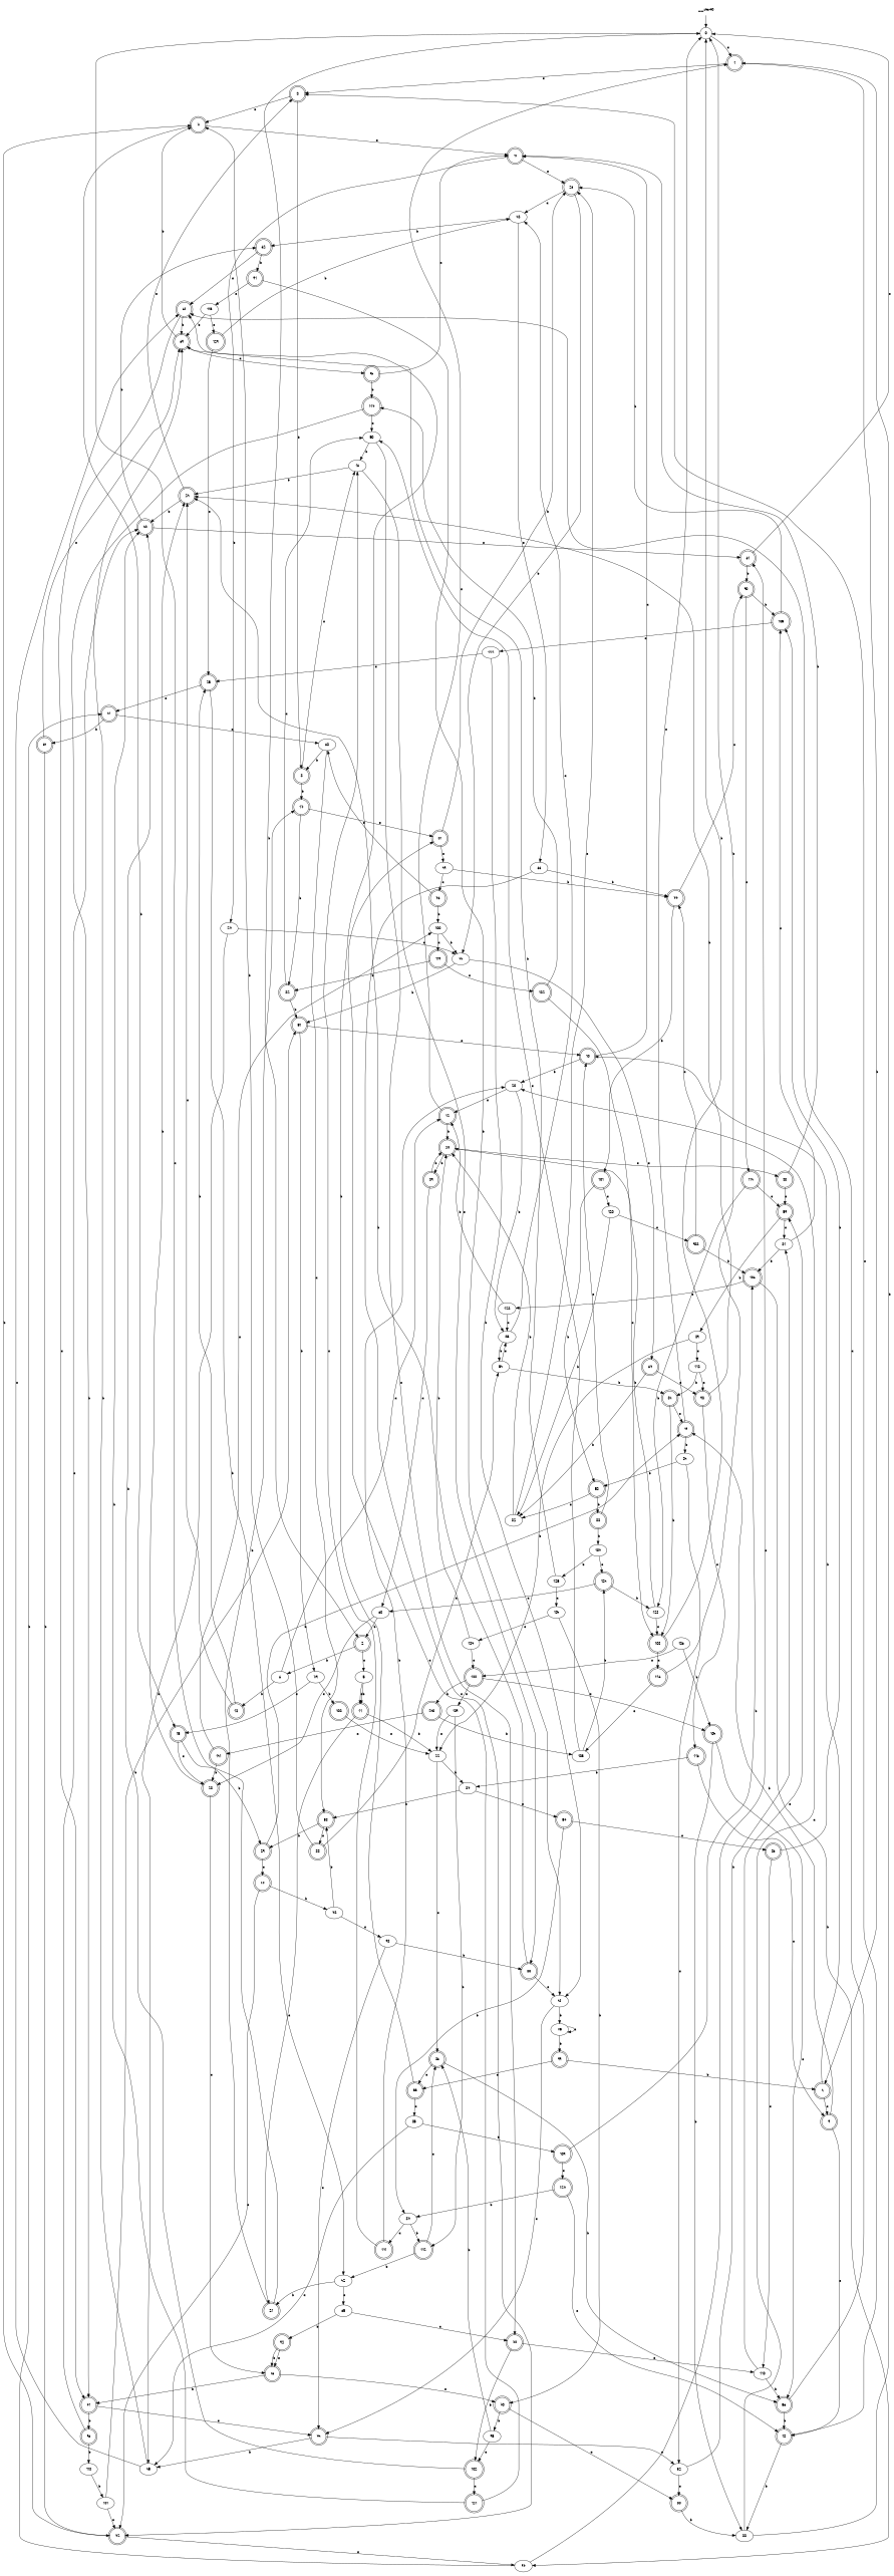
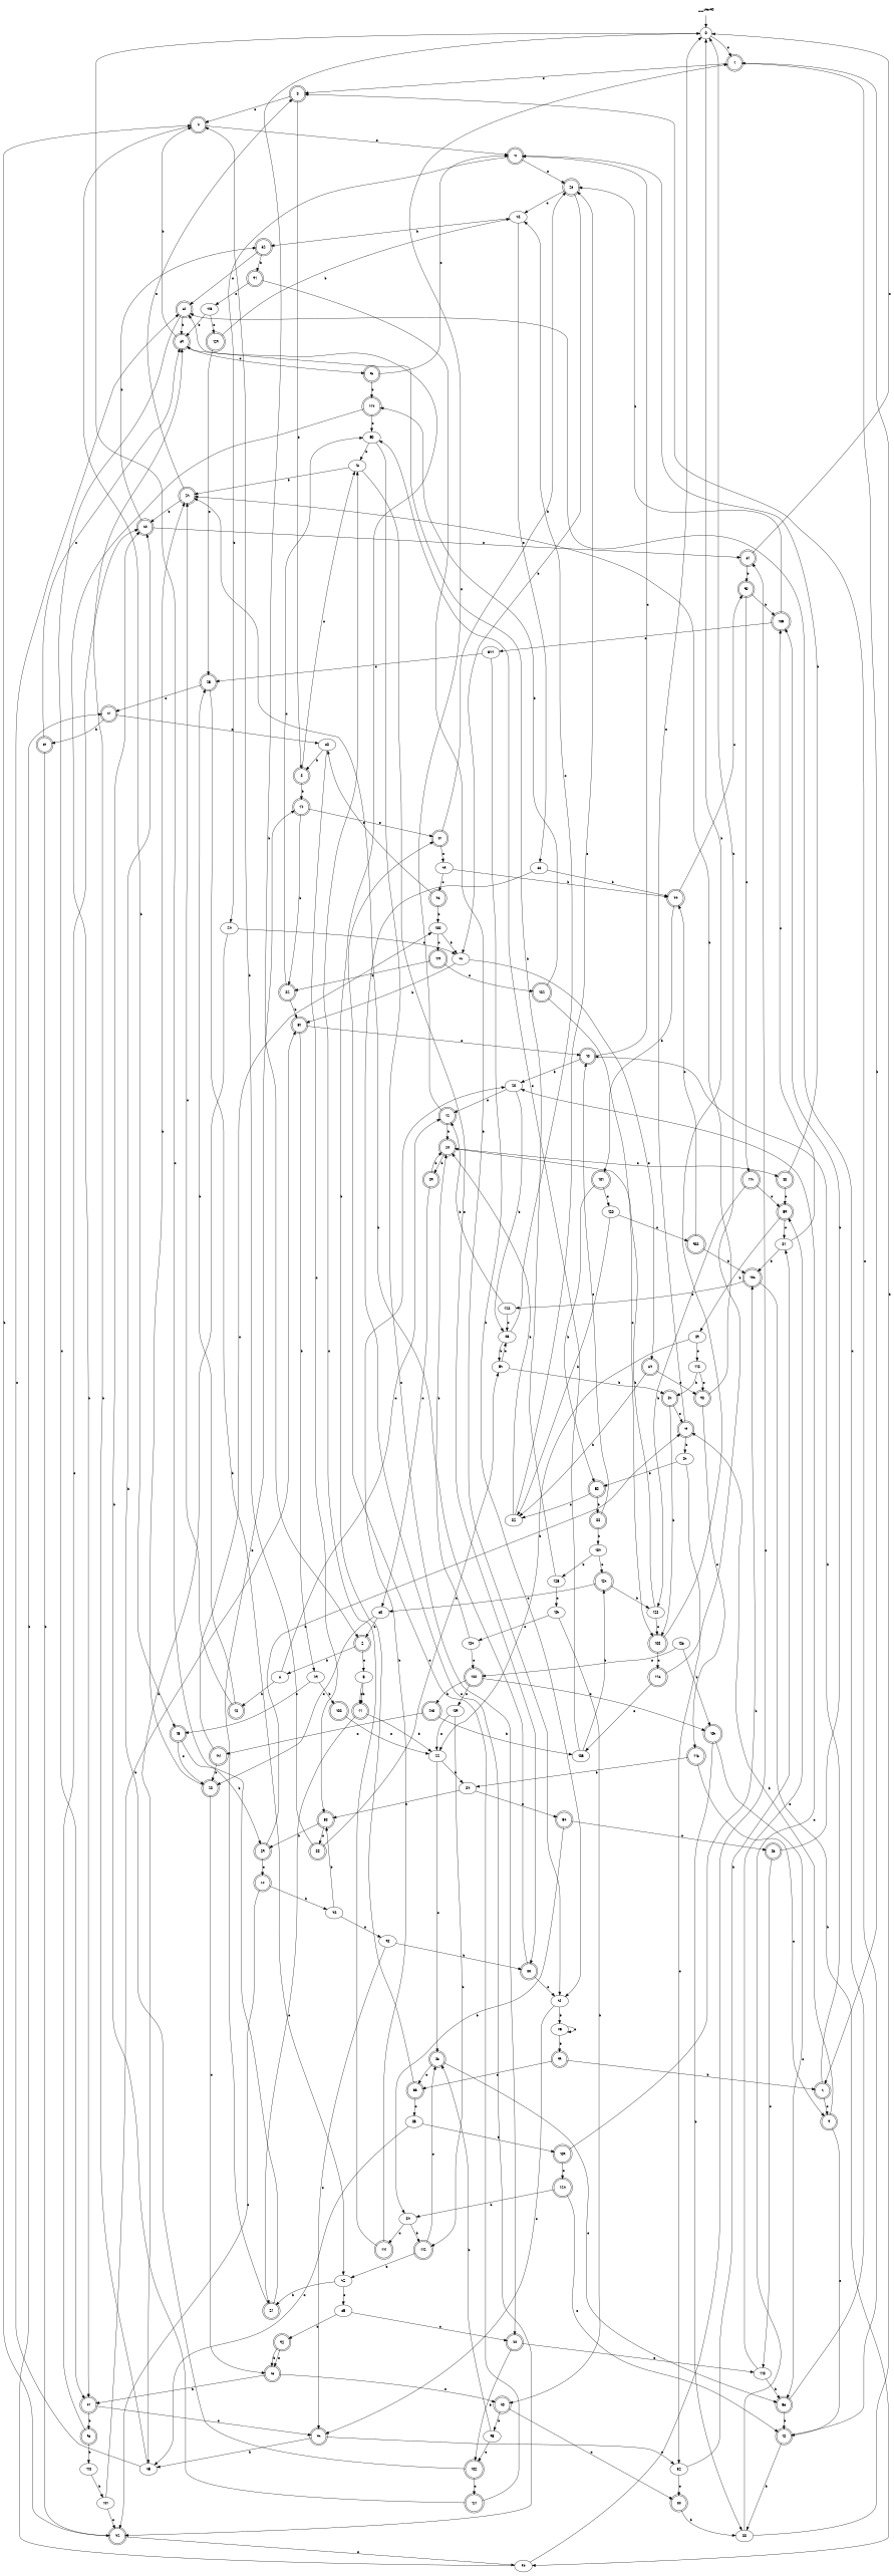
  digraph {
    fontname="Patrick Hand"
    node [fontname="Patrick Hand" shape=doublecircle]
    edge [fontname="Patrick Hand"]
    __start0 [shape=none]
    0 [shape=circle]
    1
    2
    3
    4
    5 [shape=""]
    6 [shape=""]
    7
    8
    9
    10
    11
    12
    13
    14
    15
    16 [shape=""]
    17
    18
    19
    20 [shape=""]
    21
    22 [shape=""]
    23
    24
    25
    26
    27 [shape=""]
    28
    29
    30
    31
    32
    33 [shape=""]
    34 [shape=""]
    35 [shape=""]
    36
    37 [shape=""]
    38
    39
    40
    41
    42 [shape=""]
    43 [shape=""]
    44 [shape=""]
    45 [shape=""]
    46
    47
    48 [shape=""]
    49 [shape=""]
    50 [shape=""]
    51
    52 [shape=""]
    53
    54 [shape=""]
    55
    56
    57
    58
    59
    60 [shape=""]
    61
    62
    63 [shape=""]
    64
    65 [shape=""]
    66 [shape=""]
    67
    68
    69
    70
    71
    72
    73 [shape=""]
    74
    75 [shape=""]
    76
    77
    78
    79 [shape=""]
    80
    81 [shape=""]
    82 [shape=""]
    83
    84
    85 [shape=""]
    86
    87 [shape=""]
    88
    89 [shape=""]
    90
    91
    92
    93
    94
    95 [shape=""]
    96
    97 [shape=""]
    98 [shape=""]
    99
    100 [shape=""]
    101
    102
    110 [shape=""]
    103
    105
    106
    107 [shape=""]
    108
    109
    111
    112
    113 [shape=""]
    114
    115 [shape=""]
    116
    117
    118 [shape=""]
    119
    120 [shape=""]
    121
    104
-   122 [shape=""]
+   122 [label=522 shape=""]
    123 [shape=""]
    124
    125 [shape=""]
    126
    127
    128 [shape=""]
    129
    131 [shape=""]
    132
    n134 [label=933]
    134 [shape=""]
    135 [shape=""]
    137 [shape=""]
    136 [shape=""]
    138
    139 [shape=""]
    n141 [label=240]
    141
    __start0 -> 0
    0 -> 1 [label=a]
    0 -> 2 [label=b]
    1 -> 3 [label=a]
    1 -> 4 [label=b]
    2 -> 5 [label=a]
    2 -> 6 [label=b]
    3 -> 7 [label=a]
    3 -> 8 [label=b]
    4 -> 9 [label=a]
    4 -> 10 [label=b]
    5 -> 11 [label=a]
    5 -> 11 [label=b]
    6 -> 12 [label=a]
    6 -> 13 [label=b]
    7 -> 14 [label=a]
    7 -> 15 [label=b]
    8 -> 16 [label=a]
    8 -> 17 [label=b]
    9 -> 18 [label=a]
    9 -> 19 [label=b]
    10 -> 14 [label=a]
    10 -> 20 [label=b]
    11 -> 21 [label=a]
    11 -> 22 [label=b]
    12 -> 1 [label=a]
    12 -> 23 [label=b]
    13 -> 24 [label=a]
    13 -> 25 [label=b]
    14 -> 26 [label=a]
    14 -> 27 [label=b]
    15 -> 28 [label=a]
    15 -> 29 [label=b]
    16 -> 24 [label=b]
    16 -> 30 [label=a]
    17 -> 31 [label=a]
    17 -> 32 [label=b]
    18 -> 3 [label=a]
    18 -> 33 [label=b]
    19 -> 0 [label=a]
    19 -> 34 [label=b]
    20 -> 12 [label=a]
    20 -> 35 [label=b]
    21 -> 0 [label=a]
    21 -> 17 [label=b]
    22 -> 36 [label=a]
    22 -> 37 [label=b]
    23 -> 38 [label=a]
    23 -> 39 [label=b]
    24 -> 3 [label=a]
    24 -> 40 [label=b]
    25 -> 41 [label=a]
    25 -> 42 [label=b]
    26 -> 43 [label=a]
    26 -> 44 [label=b]
    27 -> 44 [label=a]
    27 -> 45 [label=b]
    28 -> 24 [label=b]
    28 -> 46 [label=a]
    29 -> 19 [label=b]
    29 -> 47 [label=a]
    30 -> 24 [label=b]
    30 -> 48 [label=a]
    31 -> 26 [label=b]
    31 -> 49 [label=a]
    32 -> 50 [label=a]
    32 -> 51 [label=b]
    33 -> 1 [label=b]
    33 -> 20 [label=a]
    34 -> 52 [label=a]
    34 -> 53 [label=b]
    35 -> 43 [label=a]
    35 -> 54 [label=b]
    36 -> 55 [label=a]
-   36 -> 56 [label=b]
+   36 -> 56 [label=a]
    37 -> 57 [label=a]
    37 -> 58 [label=b]
    38 -> 14 [label=b]
    38 -> 59 [label=a]
    39 -> 23 [label=b]
    39 -> 60 [label=a]
    40 -> 61 [label=a]
    40 -> 62 [label=b]
    41 -> 63 [label=a]
    41 -> 64 [label=b]
    42 -> 21 [label=b]
    42 -> 65 [label=a]
    43 -> 62 [label=b]
    43 -> 66 [label=a]
    44 -> 51 [label=b]
    44 -> 67 [label=a]
    45 -> 68 [label=a]
    45 -> 69 [label=b]
    46 -> 70 [label=a]
    46 -> 71 [label=b]
    47 -> 72 [label=a]
    47 -> 73 [label=b]
    48 -> 74 [label=a]
    48 -> 75 [label=b]
    49 -> 76 [label=a]
    49 -> 77 [label=b]
    50 -> 16 [label=b]
    50 -> 78 [label=a]
    51 -> 10 [label=a]
    51 -> 79 [label=b]
    52 -> 80 [label=a]
    52 -> 81 [label=b]
    53 -> 82 [label=a]
    53 -> 83 [label=b]
    54 -> 35 [label=a]
    54 -> 84 [label=b]
    55 -> 68 [label=b]
    55 -> 85 [label=a]
    56 -> 18 [label=b]
    56 -> 68 [label=a]
    57 -> 86 [label=a]
    57 -> 87 [label=b]
    58 -> 29 [label=b]
    58 -> 88 [label=a]
    59 -> 81 [label=a]
    59 -> 89 [label=b]
    60 -> 2 [label=b]
    60 -> 28 [label=a]
    61 -> 0 [label=a]
    61 -> 90 [label=b]
    62 -> 68 [label=a]
    62 -> 91 [label=b]
    63 -> 8 [label=b]
    63 -> 58 [label=a]
    64 -> 69 [label=a]
    64 -> 72 [label=b]
    65 -> 78 [label=a]
    65 -> 92 [label=b]
    66 -> 72 [label=a]
    66 -> 77 [label=b]
    67 -> 82 [label=b]
    67 -> 93 [label=a]
    68 -> 69 [label=b]
    68 -> 71 [label=a]
    69 -> 7 [label=b]
    69 -> 94 [label=a]
    70 -> 80 [label=a]
    70 -> 95 [label=b]
    71 -> 74 [label=a]
    71 -> 96 [label=b]
    72 -> 7 [label=b]
    72 -> 97 [label=a]
    73 -> 58 [label=b]
    73 -> 98 [label=a]
    74 -> 45 [label=b]
    74 -> 52 [label=a]
    75 -> 75 [label=a]
    75 -> 99 [label=b]
    76 -> 63 [label=a]
    76 -> 100 [label=b]
    77 -> 90 [label=a]
    77 -> 101 [label=b]
    78 -> 102 [label=b]
    78 -> 110 [label=a]
    79 -> 15 [label=a]
    79 -> 103 [label=b]
    80 -> 33 [label=b]
    81 -> 105 [label=a]
    81 -> 106 [label=b]
    82 -> 23 [label=b]
    82 -> 26 [label=a]
    83 -> 10 [label=a]
    83 -> 107 [label=b]
    84 -> 19 [label=a]
    84 -> 108 [label=b]
    85 -> 45 [label=a]
    85 -> 109 [label=b]
    86 -> 110 [label=a]
    86 -> 105 [label=b]
    87 -> 111 [label=a]
    87 -> 112 [label=b]
    88 -> 7 [label=b]
    88 -> 54 [label=a]
    89 -> 22 [label=b]
    89 -> 113 [label=a]
    90 -> 105 [label=b]
    90 -> 114 [label=a]
    91 -> 48 [label=b]
    91 -> 115 [label=a]
    92 -> 46 [label=a]
    92 -> 46 [label=b]
    93 -> 24 [label=b]
    93 -> 116 [label=a]
    94 -> 14 [label=a]
    94 -> 117 [label=b]
    95 -> 36 [label=b]
    95 -> 102 [label=a]
    96 -> 40 [label=a]
    96 -> 118 [label=b]
    97 -> 41 [label=b]
    97 -> 61 [label=a]
    98 -> 30 [label=b]
    98 -> 74 [label=a]
    99 -> 4 [label=b]
    99 -> 55 [label=a]
    100 -> 44 [label=b]
    100 -> 119 [label=a]
    101 -> 53 [label=b]
    101 -> 120 [label=a]
    102 -> 40 [label=b]
    102 -> 121 [label=a]
    110 -> 56 [label=b]
    110 -> 59 [label=a]
    103 -> 22 [label=a]
    105 -> 26 [label=b]
    105 -> 122 [label=a]
    106 -> 97 [label=b]
    106 -> 123 [label=a]
    107 -> 124 [label=a]
    107 -> 125 [label=b]
    108 -> 0 [label=b]
    108 -> 126 [label=a]
    109 -> 106 [label=b]
    109 -> 127 [label=a]
    111 -> 16 [label=a]
    111 -> 20 [label=b]
    112 -> 36 [label=a]
    112 -> 42 [label=b]
    113 -> 84 [label=b]
    113 -> 93 [label=a]
    114 -> 59 [label=a]
    114 -> 128 [label=b]
    115 -> 69 [label=b]
    115 -> 129 [label=a]
    116 -> 9 [label=a]
    116 -> 37 [label=b]
    117 -> 50 [label=a]
    117 -> 71 [label=b]
    118 -> 131 [label=b]
    119 -> 32 [label=b]
    119 -> 132 [label=a]
    120 -> 82 [label=b]
    120 -> n134 [label=a]
    121 -> 31 [label=a]
    121 -> 40 [label=b]
    104 -> 33 [label=b]
    104 -> 56 [label=a]
    122 -> 25 [label=a]
    122 -> 48 [label=b]
    123 -> 12 [label=b]
    123 -> 35 [label=a]
    124 -> 60 [label=a]
    124 -> 128 [label=b]
    125 -> 69 [label=b]
    125 -> 134 [label=a]
    126 -> 0 [label=b]
    126 -> 135 [label=a]
    127 -> 18 [label=a]
    127 -> 87 [label=b]
    128 -> 23 [label=b]
    128 -> 108 [label=a]
    129 -> 25 [label=a]
    129 -> 43 [label=b]
    131 -> 51 [label=b]
    131 -> 72 [label=a]
    132 -> 108 [label=a]
    132 -> 117 [label=b]
    n134 -> 77 [label=a]
    n134 -> 106 [label=b]
    134 -> 70 [label=b]
    134 -> 137 [label=a]
    135 -> 50 [label=a]
    135 -> 124 [label=b]
    137 -> 23 [label=b]
    137 -> 138 [label=a]
    136 -> 104 [label=b]
    136 -> 138 [label=a]
    138 -> 104 [label=a]
    138 -> 139 [label=a]
    138 -> n141 [label=b]
    139 -> 22 [label=a]
    139 -> 112 [label=b]
    n141 -> 135 [label=b]
    n141 -> 141 [label=a]
    141 -> 28 [label=b]
    141 -> 100 [label=a]
  }
